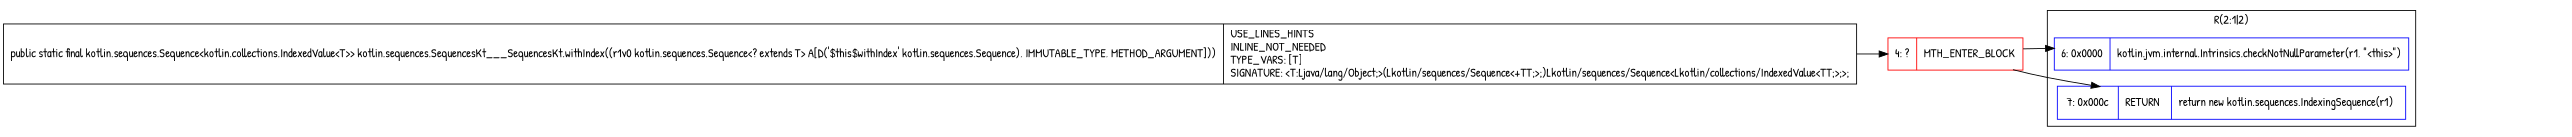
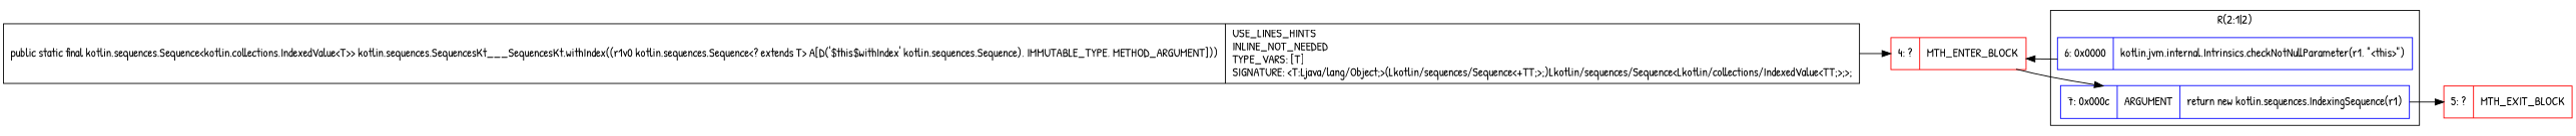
  digraph {
    fontname="Patrick Hand"
    rankdir=LR
    node [color=blue fontname="Patrick Hand" shape=record]
    edge [fontname="Patrick Hand"]
    n1 [label="{6\:\ 0x0000|kotlin.jvm.internal.Intrinsics.checkNotNullParameter(r1, \"\<this\>\")\l}"]
-   n2 [label="{7\:\ 0x000c|RETURN\l|return new kotlin.sequences.IndexingSequence(r1)\l}"]
+   n2 [label="{7\:\ 0x000c|ARGUMENT\l|return new kotlin.sequences.IndexingSequence(r1)\l}"]
+   n3 [color=red label="{5\:\ ?|MTH_EXIT_BLOCK\l}"]
    n4 [color=red label="{4\:\ ?|MTH_ENTER_BLOCK\l}"]
    n5 [label="{public static final kotlin.sequences.Sequence\<kotlin.collections.IndexedValue\<T\>\> kotlin.sequences.SequencesKt___SequencesKt.withIndex((r1v0 kotlin.sequences.Sequence\<? extends T\> A[D('$this$withIndex' kotlin.sequences.Sequence), IMMUTABLE_TYPE, METHOD_ARGUMENT]))  | USE_LINES_HINTS\lINLINE_NOT_NEEDED\lTYPE_VARS: [T]\lSIGNATURE: \<T:Ljava\/lang\/Object;\>(Lkotlin\/sequences\/Sequence\<+TT;\>;)Lkotlin\/sequences\/Sequence\<Lkotlin\/collections\/IndexedValue\<TT;\>;\>;\l}" color=""]
    subgraph cluster_1 {
      label="R(2:1|2)"
      n1
      n2
    }
-   n4 -> n1
+   n2 -> n3
+   n1 -> n4
    n4 -> n2
    n5 -> n4
  }
